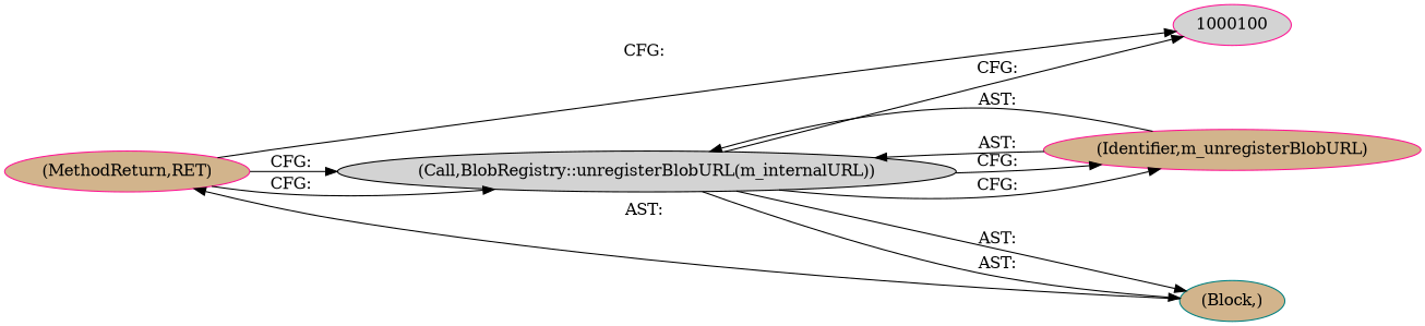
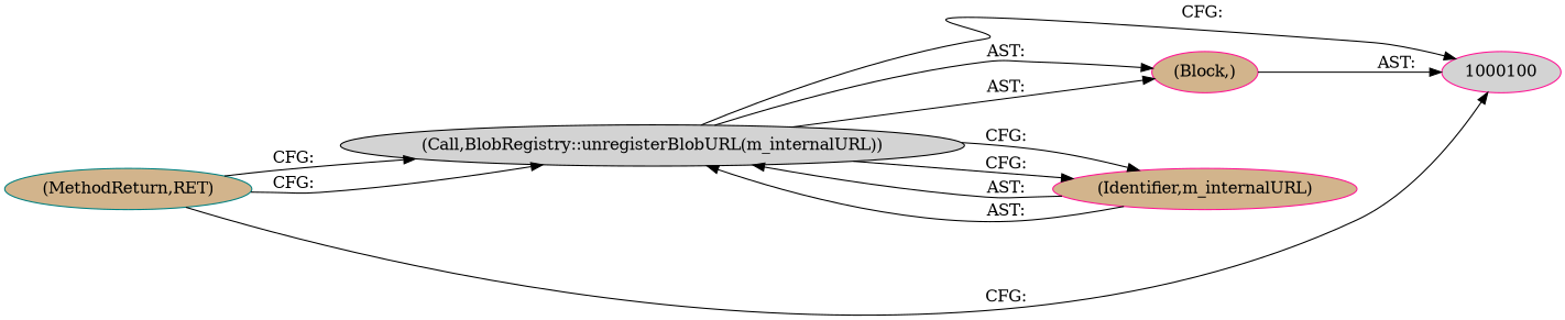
  digraph {
    rankdir=LR
    node [color=teal fillcolor=tan style=filled]
-   n1 [color=deeppink label="(MethodReturn,RET)"]
+   n1 [label="(MethodReturn,RET)"]
    n2 [color=black fillcolor=lightgrey label="(Call,BlobRegistry::unregisterBlobURL(m_internalURL))"]
    1000100 [color=deeppink fillcolor=lightgrey]
-   n4 [label="(Block,)"]
-   n5 [color=deeppink label="(Identifier,m_unregisterBlobURL)"]
+   n4 [color=deeppink label="(Block,)"]
+   n5 [color=deeppink label="(Identifier,m_internalURL)"]
    n1 -> n2 [label="CFG: "]
    n1 -> n2 [label="CFG: "]
    n1 -> 1000100 [label="CFG: "]
    n2 -> 1000100 [label="CFG: "]
    n2 -> n4 [label="AST: "]
    n2 -> n4 [label="AST: "]
    n2 -> n5 [label="CFG: "]
    n2 -> n5 [label="CFG: "]
-   n4 -> n1 [label="AST: "]
+   n4 -> 1000100 [label="AST: "]
    n5 -> n2 [label="AST: "]
    n5 -> n2 [label="AST: "]
  }
